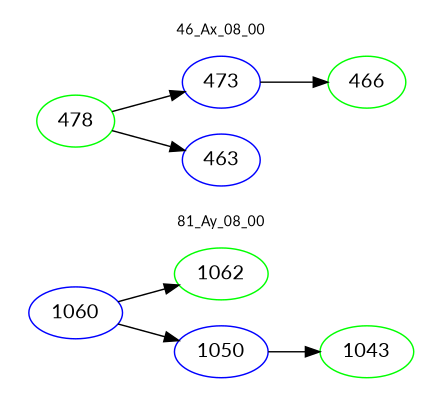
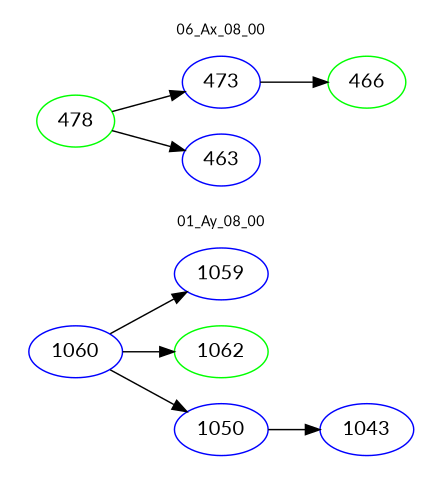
  digraph {
    fontname=Lato
    rankdir=LR
    node [color=blue fontname=Lato]
    edge [color=black fontname=Lato]
    n1 [label=1060]
    n2 [label=1050]
    n3 [color=green label=1062]
-   n5 [color=green label=1043]
+   n4 [label=1059]
+   n5 [label=1043]
    n6 [color=green label=478]
    n7 [label=463]
    n8 [label=473]
    n9 [color=green label=466]
    subgraph cluster_1 {
      color=white
      fontsize=10
-     label="81_Ay_08_00"
+     label="01_Ay_08_00"
      n1
      n2
      n3
+     n4
      n5
    }
    subgraph cluster_2 {
      color=white
      fontsize=10
-     label="46_Ax_08_00"
+     label="06_Ax_08_00"
      n6
      n7
      n8
      n9
    }
    n1 -> n2
    n1 -> n3
+   n1 -> n4
    n2 -> n5
    n6 -> n7
    n6 -> n8
    n8 -> n9
  }
